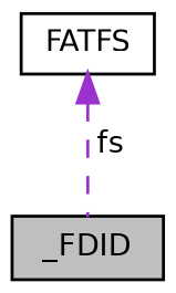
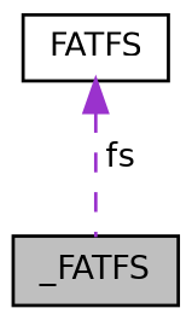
  digraph {
    node [color=black fontname=Helvetica fontsize=10 shape=record style=filled]
-   n1 [fillcolor=grey75 fontcolor=black height=0.2 label=_FDID width=0.4]
+   n1 [fillcolor=grey75 fontcolor=black height=0.2 label=_FATFS width=0.4]
    n2 [fillcolor=white height=0.2 label=FATFS width=0.4]
    n2 -> n1 [color=darkorchid3 dir=back fontname=Helvetica fontsize=10 label=" fs" labelfontname=Helvetica labelfontsize=10 style=dashed]
  }
